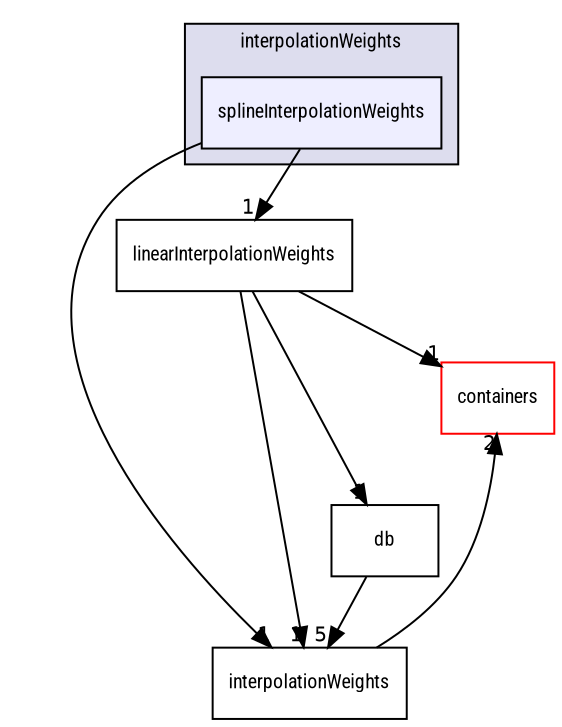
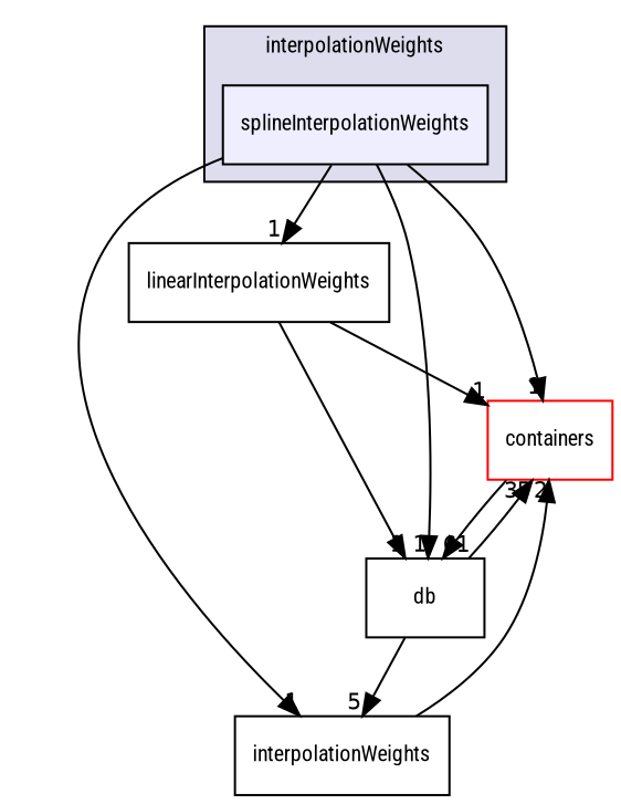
  digraph {
    compound=true
    fontname="Roboto Condensed"
    node [fontname="Roboto Condensed" fontsize=10 shape=box]
    edge [fontname="Roboto Condensed" headlabel=1 labeldistance=1.5 labelfontname=Helvetica labelfontsize=10]
    n1 [fillcolor="#eeeeff" label=splineInterpolationWeights pencolor=black style=filled]
    n2 [color=red label=containers]
    n3 [color=black label=db]
    n4 [label=interpolationWeights]
    n5 [label=linearInterpolationWeights]
    subgraph cluster_1 {
      bgcolor="#ddddee"
      fontsize=10
      label=interpolationWeights
      pencolor=black
      n1
    }
+   n1 -> n2
+   n1 -> n3
    n1 -> n4
    n1 -> n5
+   n2 -> n3 [headlabel=61]
+   n3 -> n2 [headlabel=35]
    n3 -> n4 [headlabel=5]
    n4 -> n2 [headlabel=2]
    n5 -> n2
    n5 -> n3
-   n5 -> n4
  }
